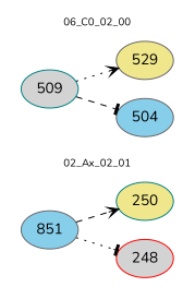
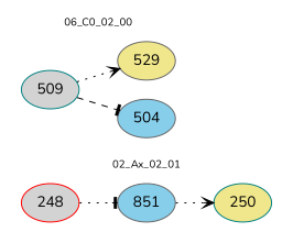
  digraph {
    fontname=Nunito
    rankdir=LR
    node [color=gray40 fillcolor=skyblue fontname=Nunito style=filled]
    edge [arrowhead=tee color=black fontname=Nunito style=dotted]
    n1 [label=851]
    n2 [color=red fillcolor=lightgrey label=248]
    n3 [color=teal fillcolor=khaki label=250]
    n4 [color=teal fillcolor=lightgrey label=509]
    n5 [label=504]
    n6 [fillcolor=khaki label=529]
    subgraph cluster_1 {
      color=white
      fontsize=10
      label="02_Ax_02_01"
      n1
      n2
      n3
    }
    subgraph cluster_2 {
      color=white
      fontsize=10
      label="06_C0_02_00"
      n4
      n5
      n6
    }
-   n1 -> n2
-   n1 -> n3 [arrowhead=vee style=dashed]
+   n2 -> n1
+   n1 -> n3 [arrowhead=vee]
    n4 -> n5 [style=dashed]
    n4 -> n6 [arrowhead=vee]
  }
